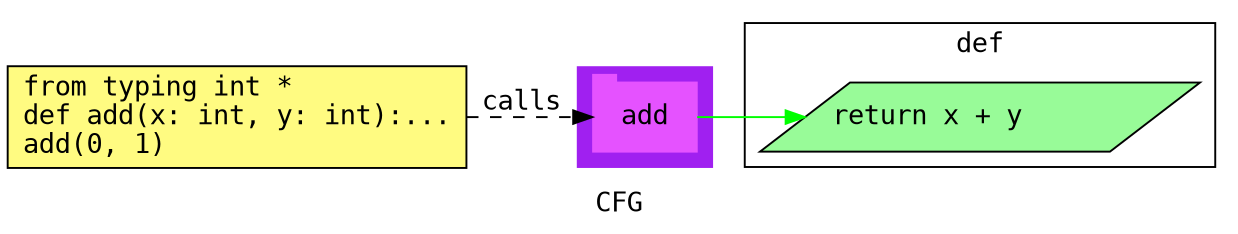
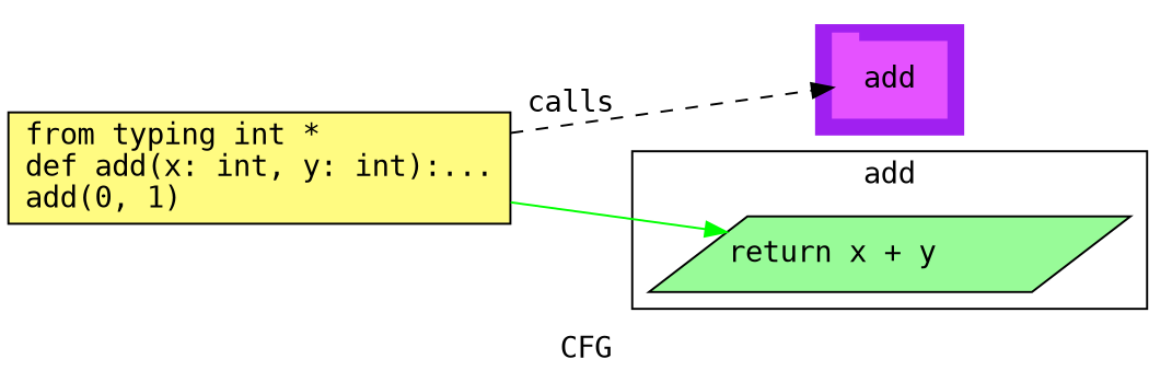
  digraph {
    compound=True
    fontname="DejaVu Sans Mono"
    label=CFG
    pack=False
    rankdir=LR
    ranksep=0.02
    node [fontname="DejaVu Sans Mono" style="filled,solid"]
    edge [fontname="DejaVu Sans Mono"]
    n1 [color="#E552FF" height=0.5 label=add linenum="[5]" shape=tab style=filled width=0.75]
    n2 [fillcolor="#98fb98" height=0.5 label="return x + y\l" linenum="[3]" shape=parallelogram width=3.0706]
    n3 [fillcolor="#FFFB81" height=0.73611 label="from typing int *\ldef add(x: int, y: int):...\ladd(0, 1)\l" linenum="[1]" shape=rectangle width=3.3194]
    subgraph cluster_1 {
      color=purple
      compound=true
      label=""
      shape=tab
      style=filled
      n1
    }
    subgraph cluster_2 {
-     label=def
+     label=add
      n2
    }
-   n1 -> n2 [color=green]
+   n3 -> n2 [color=green]
    n3 -> n1 [label=calls style=dashed]
  }
